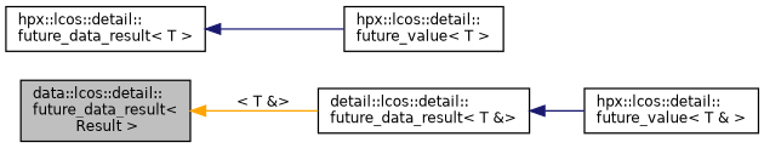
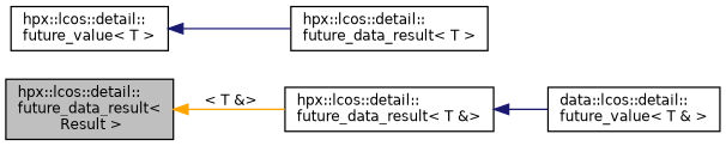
  digraph {
    rankdir=LR
    node [color=black fillcolor=white fontname=Helvetica fontsize=10 shape=record style=filled]
    edge [color=midnightblue dir=back fontname=Helvetica fontsize=10 labelfontname=Helvetica labelfontsize=10 style=solid]
-   n1 [fillcolor=grey75 fontcolor=black height=0.2 label="data::lcos::detail::\lfuture_data_result\<\l Result \>" width=0.4]
-   n2 [height=0.2 label="detail::lcos::detail::\lfuture_data_result\< T &\>" width=0.4]
+   n1 [fillcolor=grey75 fontcolor=black height=0.2 label="hpx::lcos::detail::\lfuture_data_result\<\l Result \>" width=0.4]
+   n2 [height=0.2 label="hpx::lcos::detail::\lfuture_data_result\< T &\>" width=0.4]
    n3 [height=0.2 label="hpx::lcos::detail::\lfuture_data_result\< T \>" width=0.4]
    n4 [height=0.2 label="hpx::lcos::detail::\lfuture_value\< T \>" width=0.4]
-   n5 [height=0.2 label="hpx::lcos::detail::\lfuture_value\< T & \>" width=0.4]
+   n5 [height=0.2 label="data::lcos::detail::\lfuture_value\< T & \>" width=0.4]
    n1 -> n2 [color=orange label=" \< T &\>"]
    n2 -> n5
-   n3 -> n4
+   n4 -> n3
  }
